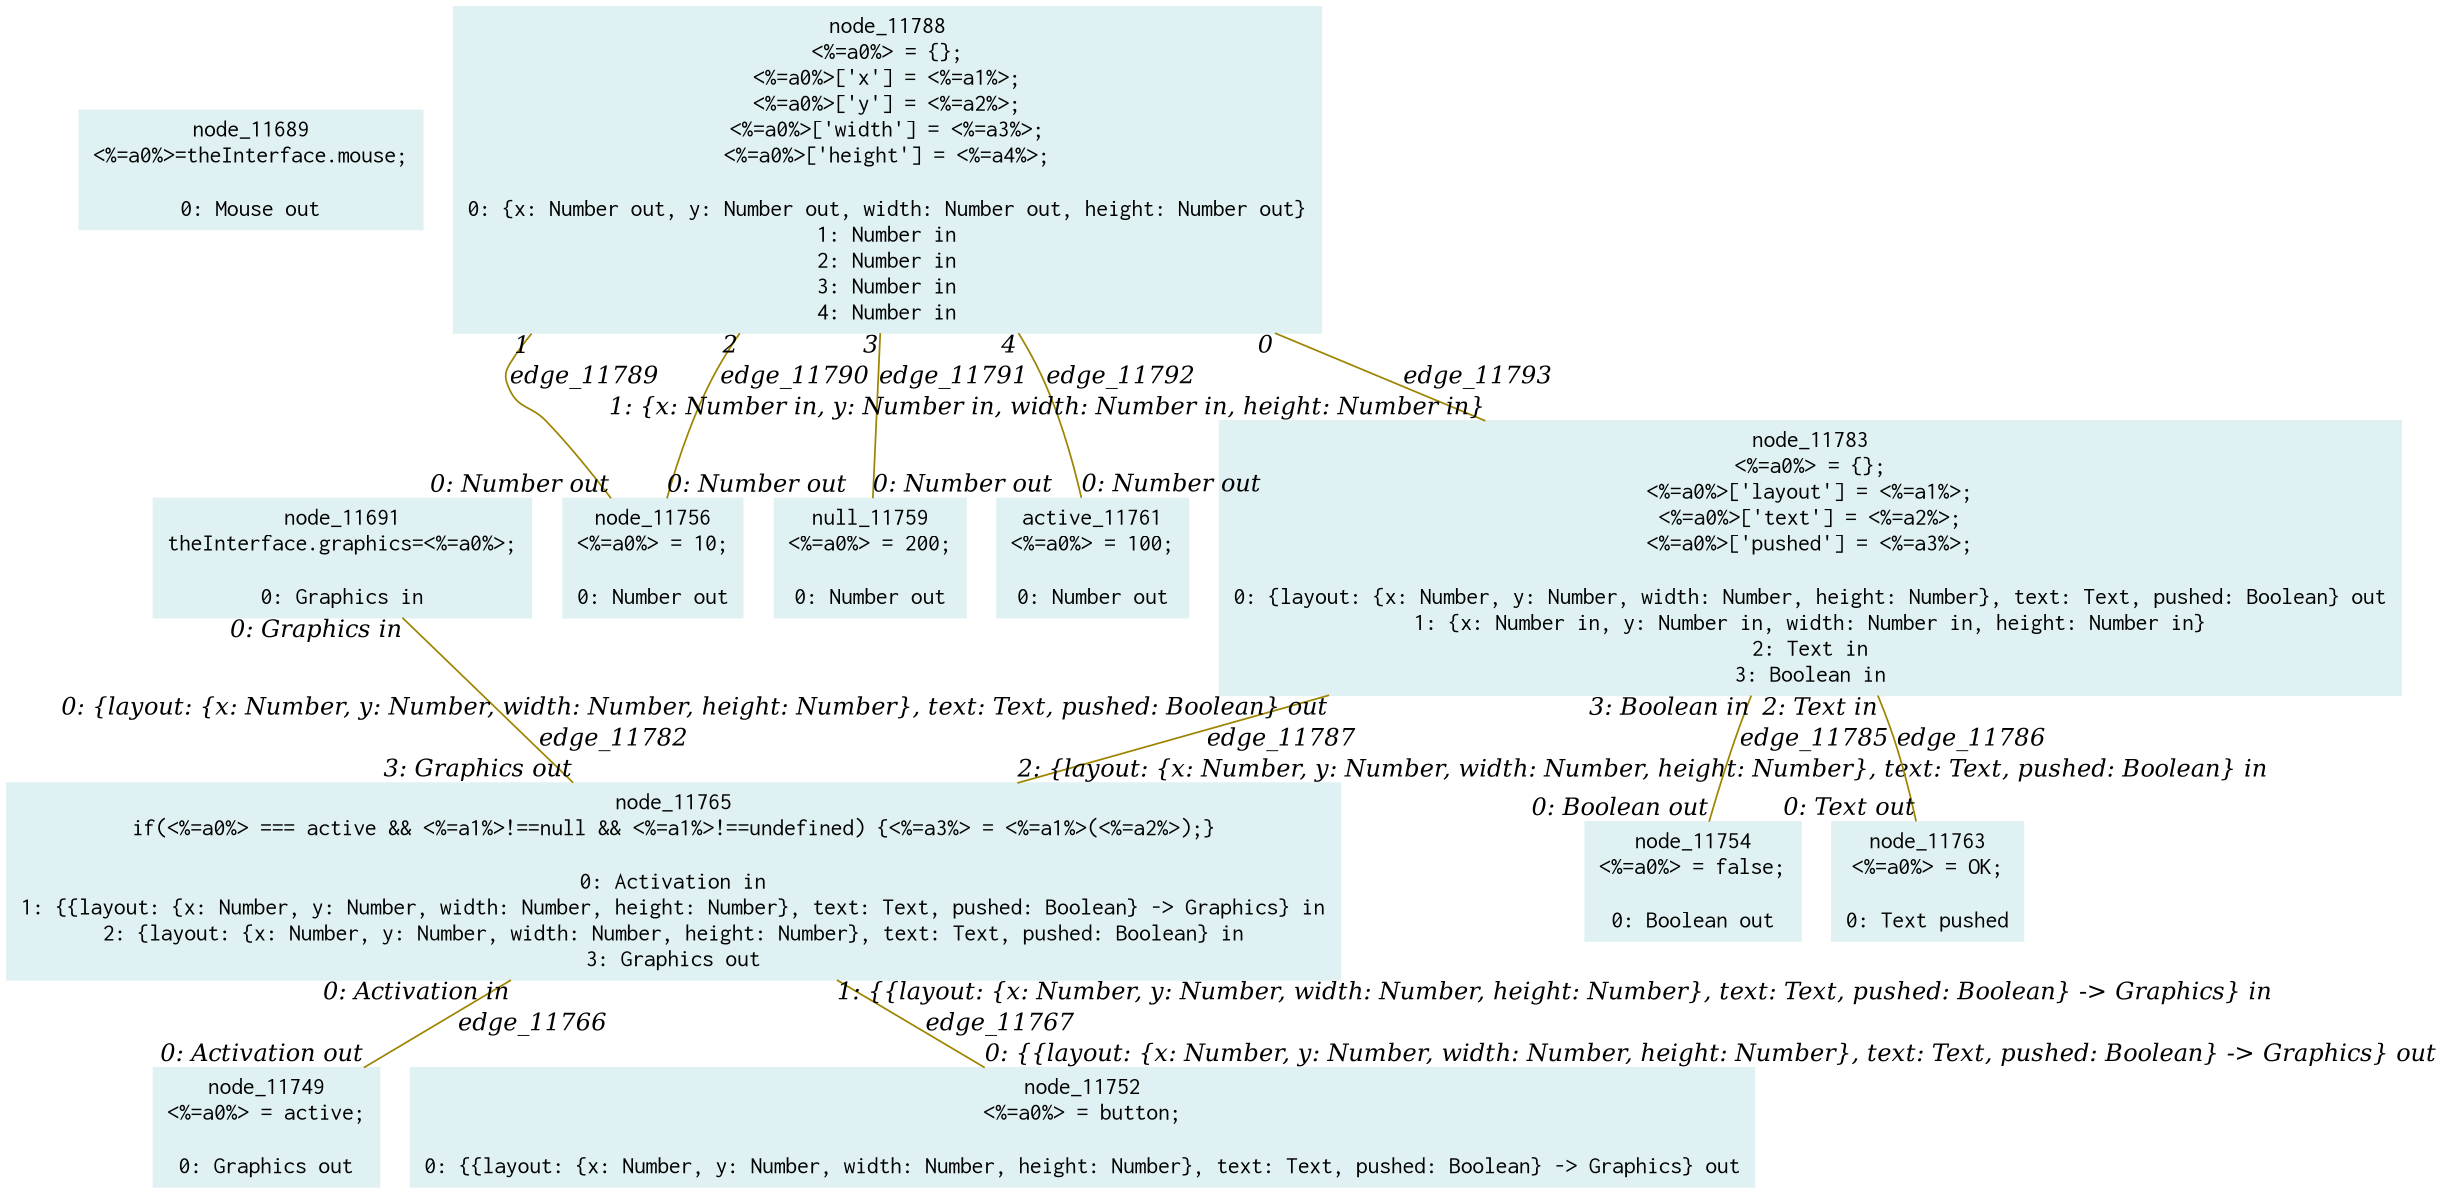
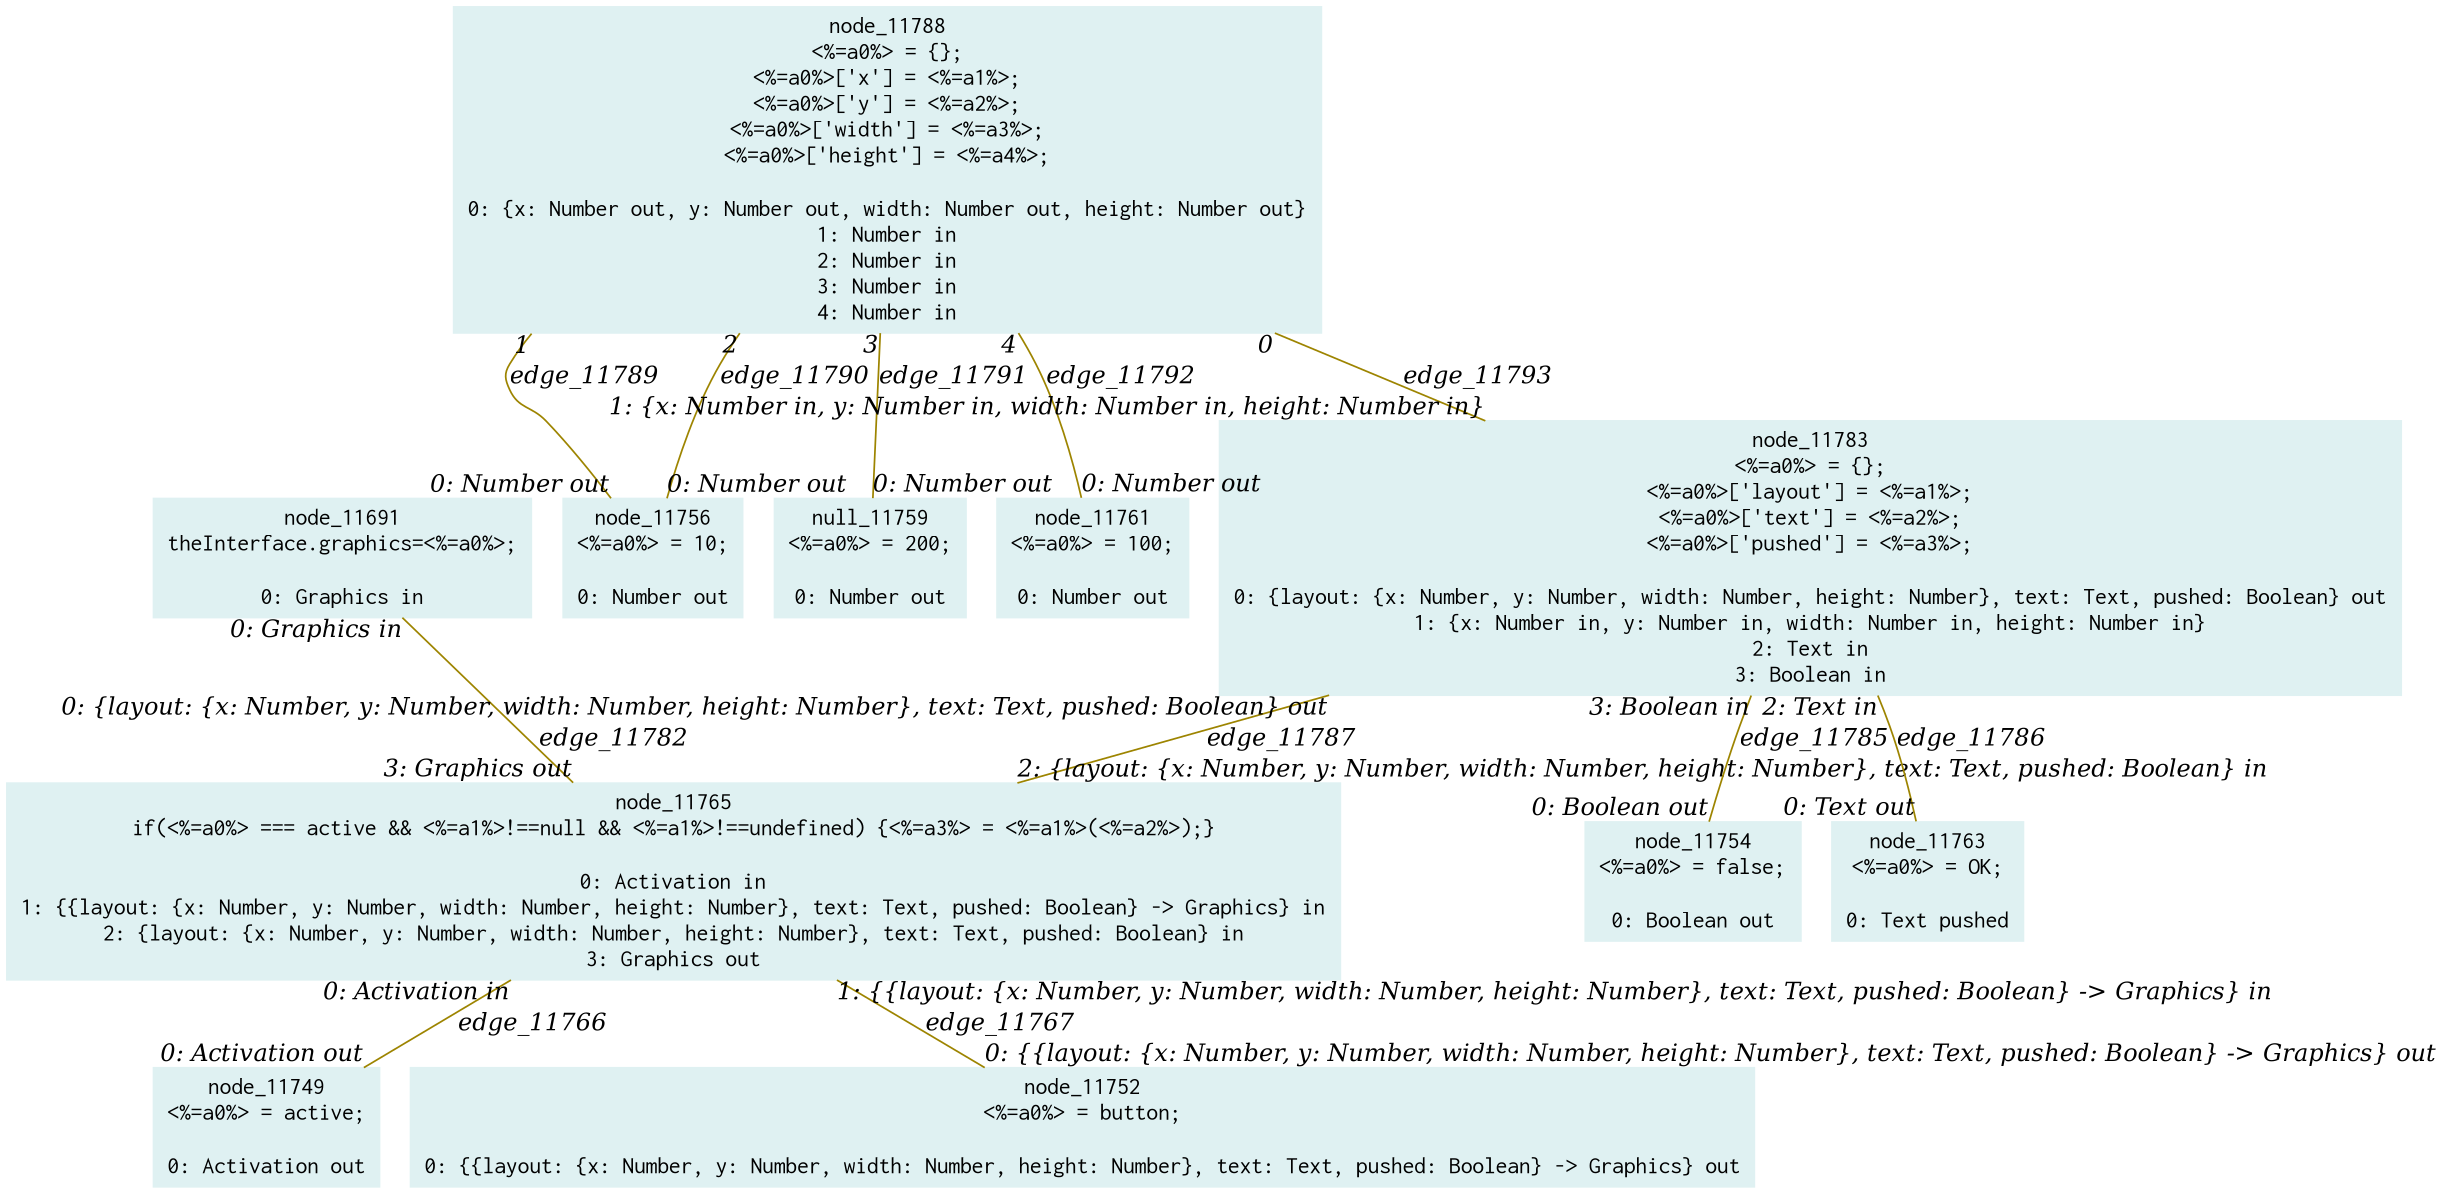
  digraph {
    node [color="#dff1f2" fontname=Courier shape=box style=filled]
    edge [arrowHead=none arrowsize=1 color="#9d8400" dir=none fontname="Times-Italic" headlabel="0: Number out"]
-   n1 [label="node_11689\n<%=a0%>=theInterface.mouse;\n\n0: Mouse out"]
    n2 [label="node_11691\ntheInterface.graphics=<%=a0%>;\n\n0: Graphics in"]
    n3 [label="node_11765\nif(<%=a0%> === active && <%=a1%>!==null && <%=a1%>!==undefined) {<%=a3%> = <%=a1%>(<%=a2%>);}\n\n0: Activation in\n1: {{layout: {x: Number, y: Number, width: Number, height: Number}, text: Text, pushed: Boolean} -> Graphics} in\n2: {layout: {x: Number, y: Number, width: Number, height: Number}, text: Text, pushed: Boolean} in\n3: Graphics out"]
-   n4 [label="node_11749\n<%=a0%> = active;\n\n0: Graphics out"]
+   n4 [label="node_11749\n<%=a0%> = active;\n\n0: Activation out"]
    n5 [label="node_11752\n<%=a0%> = button;\n\n0: {{layout: {x: Number, y: Number, width: Number, height: Number}, text: Text, pushed: Boolean} -> Graphics} out"]
    n6 [label="node_11754\n<%=a0%> = false;\n\n0: Boolean out"]
    n7 [label="node_11756\n<%=a0%> = 10;\n\n0: Number out"]
    n8 [label="null_11759\n<%=a0%> = 200;\n\n0: Number out"]
-   n9 [label="active_11761\n<%=a0%> = 100;\n\n0: Number out"]
+   n9 [label="node_11761\n<%=a0%> = 100;\n\n0: Number out"]
    n10 [label="node_11763\n<%=a0%> = OK;\n\n0: Text pushed"]
    n11 [label="node_11783\n<%=a0%> = {};\n<%=a0%>['layout'] = <%=a1%>;\n<%=a0%>['text'] = <%=a2%>;\n<%=a0%>['pushed'] = <%=a3%>;\n\n0: {layout: {x: Number, y: Number, width: Number, height: Number}, text: Text, pushed: Boolean} out\n1: {x: Number in, y: Number in, width: Number in, height: Number in}\n2: Text in\n3: Boolean in"]
    n12 [label="node_11788\n<%=a0%> = {};\n<%=a0%>['x'] = <%=a1%>;\n<%=a0%>['y'] = <%=a2%>;\n<%=a0%>['width'] = <%=a3%>;\n<%=a0%>['height'] = <%=a4%>;\n\n0: {x: Number out, y: Number out, width: Number out, height: Number out}\n1: Number in\n2: Number in\n3: Number in\n4: Number in"]
    n2 -> n3 [headlabel="3: Graphics out" label=edge_11782 taillabel="0: Graphics in"]
    n3 -> n4 [headlabel="0: Activation out" label=edge_11766 taillabel="0: Activation in"]
    n3 -> n5 [headlabel="0: {{layout: {x: Number, y: Number, width: Number, height: Number}, text: Text, pushed: Boolean} -> Graphics} out" label=edge_11767 taillabel="1: {{layout: {x: Number, y: Number, width: Number, height: Number}, text: Text, pushed: Boolean} -> Graphics} in"]
    n11 -> n3 [headlabel="2: {layout: {x: Number, y: Number, width: Number, height: Number}, text: Text, pushed: Boolean} in" label=edge_11787 taillabel="0: {layout: {x: Number, y: Number, width: Number, height: Number}, text: Text, pushed: Boolean} out"]
    n11 -> n6 [headlabel="0: Boolean out" label=edge_11785 taillabel="3: Boolean in"]
    n11 -> n10 [headlabel="0: Text out" label=edge_11786 taillabel="2: Text in"]
    n12 -> n7 [label=edge_11789 taillabel=1]
    n12 -> n7 [label=edge_11790 taillabel=2]
    n12 -> n8 [label=edge_11791 taillabel=3]
    n12 -> n9 [label=edge_11792 taillabel=4]
    n12 -> n11 [headlabel="1: {x: Number in, y: Number in, width: Number in, height: Number in}" label=edge_11793 taillabel=0]
  }
